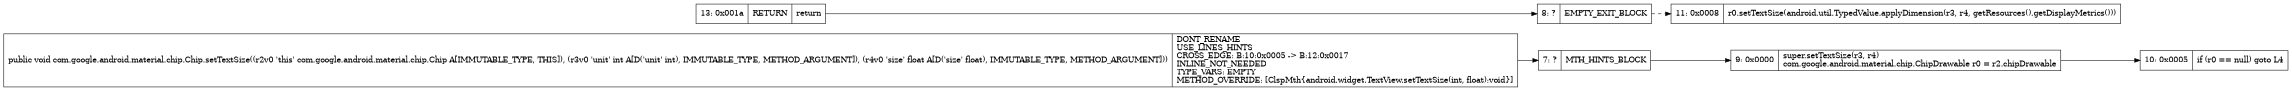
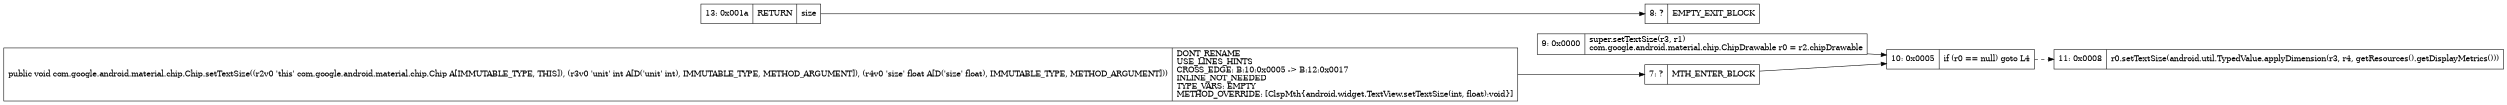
  digraph {
    rankdir=LR
    node [shape=record]
-   n1 [label="{7\:\ ?|MTH_HINTS_BLOCK\l}"]
-   n2 [label="{9\:\ 0x0000|super.setTextSize(r3, r4)\lcom.google.android.material.chip.ChipDrawable r0 = r2.chipDrawable\l}"]
+   n1 [label="{7\:\ ?|MTH_ENTER_BLOCK\l}"]
+   n2 [label="{9\:\ 0x0000|super.setTextSize(r3, r1)\lcom.google.android.material.chip.ChipDrawable r0 = r2.chipDrawable\l}"]
    n3 [label="{10\:\ 0x0005|if (r0 == null) goto L4\l}"]
    n4 [label="{11\:\ 0x0008|r0.setTextSize(android.util.TypedValue.applyDimension(r3, r4, getResources().getDisplayMetrics()))\l}"]
-   n5 [label="{13\:\ 0x001a|RETURN\l|return\l}"]
+   n5 [label="{13\:\ 0x001a|RETURN\l|size\l}"]
    n6 [label="{8\:\ ?|EMPTY_EXIT_BLOCK\l}"]
    n7 [label="{public void com.google.android.material.chip.Chip.setTextSize((r2v0 'this' com.google.android.material.chip.Chip A[IMMUTABLE_TYPE, THIS]), (r3v0 'unit' int A[D('unit' int), IMMUTABLE_TYPE, METHOD_ARGUMENT]), (r4v0 'size' float A[D('size' float), IMMUTABLE_TYPE, METHOD_ARGUMENT]))  | DONT_RENAME\lUSE_LINES_HINTS\lCROSS_EDGE: B:10:0x0005 \-\> B:12:0x0017\lINLINE_NOT_NEEDED\lTYPE_VARS: EMPTY\lMETHOD_OVERRIDE: [ClspMth\{android.widget.TextView.setTextSize(int, float):void\}]\l}"]
-   n1 -> n2
+   n1 -> n3
    n2 -> n3
-   n6 -> n4 [style=dashed]
+   n3 -> n4 [style=dashed]
    n5 -> n6
    n7 -> n1
  }
